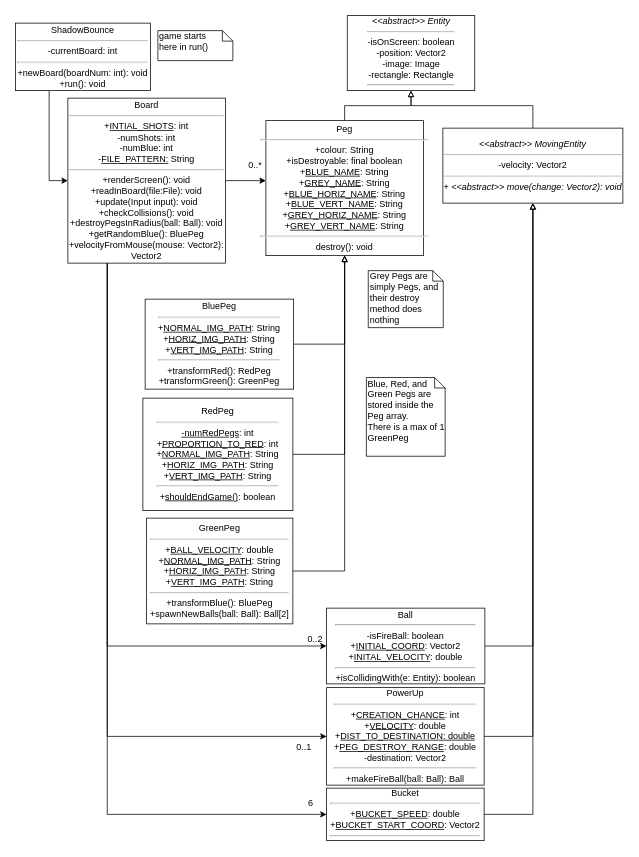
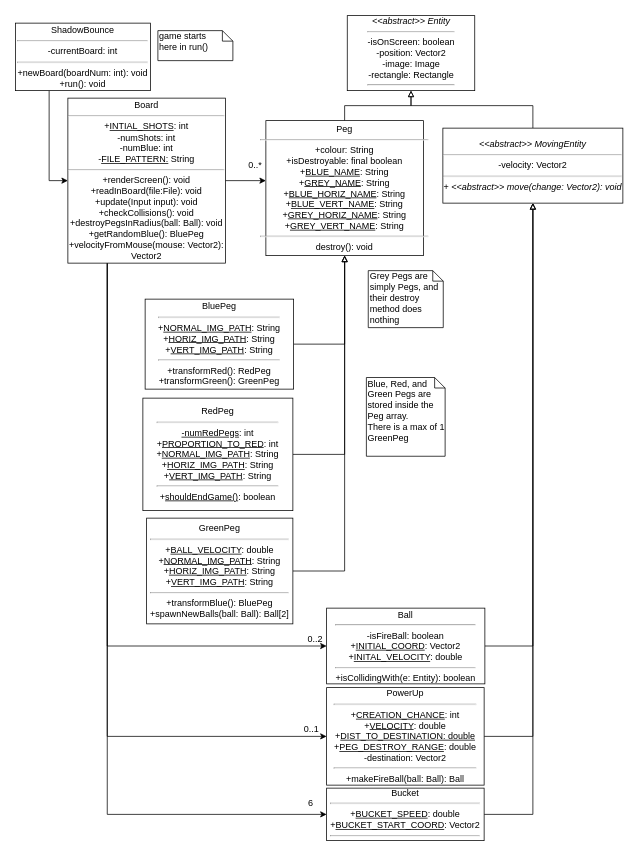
  <mxCell id="0" />
  <mxCell id="1" parent="0" />
  <mxCell id="2" value="" style="edgeStyle=orthogonalEdgeStyle;rounded=0;orthogonalLoop=1;jettySize=auto;html=1;" parent="1" source="6" target="8" edge="1"><mxGeometry relative="1" as="geometry"><Array as="points"><mxPoint x="230" y="164" /><mxPoint x="230" y="164" /></Array></mxGeometry></mxCell>
  <mxCell id="3" style="edgeStyle=orthogonalEdgeStyle;rounded=0;orthogonalLoop=1;jettySize=auto;html=1;exitX=0.25;exitY=1;exitDx=0;exitDy=0;entryX=0;entryY=0.5;entryDx=0;entryDy=0;endArrow=classic;endFill=1;" parent="1" source="6" target="24" edge="1"><mxGeometry relative="1" as="geometry" /></mxCell>
  <mxCell id="4" style="edgeStyle=orthogonalEdgeStyle;rounded=0;orthogonalLoop=1;jettySize=auto;html=1;exitX=0.25;exitY=1;exitDx=0;exitDy=0;entryX=0;entryY=0.5;entryDx=0;entryDy=0;endArrow=classic;endFill=1;" parent="1" source="6" target="17" edge="1"><mxGeometry relative="1" as="geometry" /></mxCell>
  <mxCell id="5" style="edgeStyle=orthogonalEdgeStyle;rounded=0;orthogonalLoop=1;jettySize=auto;html=1;exitX=0.25;exitY=1;exitDx=0;exitDy=0;entryX=0;entryY=0.5;entryDx=0;entryDy=0;endArrow=classic;endFill=1;" parent="1" source="6" target="22" edge="1"><mxGeometry relative="1" as="geometry" /></mxCell>
  <mxCell id="6" value="Board&lt;hr&gt;+&lt;u&gt;INTIAL_SHOTS&lt;/u&gt;: int&lt;br&gt;-numShots: int&lt;br&gt;-numBlue: int&lt;br&gt;-&lt;u&gt;FILE_PATTERN:&lt;/u&gt; String&lt;br&gt;&lt;hr&gt;+renderScreen(): void&lt;br&gt;+readInBoard(file:File): void&lt;br&gt;+update(Input input): void&lt;br&gt;+checkCollisions(): void&lt;br&gt;+destroyPegsInRadius(ball: Ball): void&lt;br&gt;+getRandomBlue(): BluePeg&lt;br&gt;+velocityFromMouse(mouse:&amp;nbsp;Vector2): Vector2" style="rounded=0;whiteSpace=wrap;html=1;" parent="1" vertex="1"><mxGeometry x="90" y="130" width="210" height="220" as="geometry" /></mxCell>
  <mxCell id="7" style="edgeStyle=orthogonalEdgeStyle;rounded=0;orthogonalLoop=1;jettySize=auto;html=1;exitX=0.5;exitY=0;exitDx=0;exitDy=0;entryX=0.5;entryY=1;entryDx=0;entryDy=0;endArrow=block;endFill=0;" edge="1" parent="1" source="8" target="11"><mxGeometry relative="1" as="geometry" /></mxCell>
  <mxCell id="8" value="Peg&lt;br&gt;&lt;hr&gt;+colour: String&lt;br&gt;+isDestroyable: final boolean&lt;br&gt;&lt;div style=&quot;direction: ltr&quot;&gt;&lt;div style=&quot;direction: ltr ; margin-top: 0in ; margin-left: 0in ; width: 2.328in&quot;&gt;&lt;div style=&quot;direction: ltr ; margin-top: 0in ; margin-left: 0in ; width: 2.328in&quot;&gt;&lt;p style=&quot;margin: 0in&quot;&gt;+&lt;u&gt;BLUE_NAME&lt;/u&gt;: String&lt;/p&gt;&lt;p style=&quot;margin: 0in&quot;&gt;+&lt;u&gt;GREY_NAME&lt;/u&gt;: String&lt;/p&gt;&lt;p style=&quot;margin: 0in&quot;&gt;+&lt;u&gt;BLUE_HORIZ_NAME&lt;/u&gt;: String&lt;/p&gt;&lt;p style=&quot;margin: 0in&quot;&gt;+&lt;u&gt;BLUE_VERT_NAME&lt;/u&gt;: String&lt;/p&gt;&lt;p style=&quot;margin: 0in&quot;&gt;+&lt;u&gt;GREY_HORIZ_NAME&lt;/u&gt;: String&lt;/p&gt;&lt;p style=&quot;margin: 0in&quot;&gt;+&lt;u&gt;GREY_VERT_NAME&lt;/u&gt;: String&lt;/p&gt;&lt;hr&gt;destroy(): void&lt;/div&gt;&lt;/div&gt;&lt;/div&gt;" style="rounded=0;whiteSpace=wrap;html=1;strokeColor=#000000;align=center;" parent="1" vertex="1"><mxGeometry x="354" y="160" width="210" height="180" as="geometry" /></mxCell>
  <mxCell id="9" style="edgeStyle=orthogonalEdgeStyle;rounded=0;orthogonalLoop=1;jettySize=auto;html=1;exitX=0;exitY=0.5;exitDx=0;exitDy=0;entryX=0.5;entryY=1;entryDx=0;entryDy=0;endArrow=block;endFill=0;" parent="1" source="10" target="8" edge="1"><mxGeometry relative="1" as="geometry" /></mxCell>
  <mxCell id="10" value="BluePeg&lt;hr&gt;+&lt;u&gt;NORMAL_IMG_PATH&lt;/u&gt;: String&lt;br&gt;+&lt;u&gt;HORIZ_IMG_PATH&lt;/u&gt;: String&lt;br&gt;+&lt;u&gt;VERT_IMG_PATH&lt;/u&gt;: String&lt;hr&gt;+transformRed(): RedPeg&lt;br&gt;+transformGreen(): GreenPeg" style="rounded=0;whiteSpace=wrap;html=1;direction=west;" parent="1" vertex="1"><mxGeometry x="193" y="398" width="198" height="120" as="geometry" /></mxCell>
  <mxCell id="11" value="&lt;i&gt;&amp;lt;&amp;lt;abstract&amp;gt;&amp;gt; Entity&lt;/i&gt;&lt;hr&gt;-isOnScreen: boolean&lt;br&gt;-position: Vector2&lt;br&gt;-image: Image&lt;br&gt;-rectangle: Rectangle&lt;hr&gt;" style="rounded=0;whiteSpace=wrap;html=1;" parent="1" vertex="1"><mxGeometry x="462.5" y="20" width="170" height="100" as="geometry" /></mxCell>
  <mxCell id="12" style="edgeStyle=orthogonalEdgeStyle;rounded=0;orthogonalLoop=1;jettySize=auto;html=1;exitX=1;exitY=0.5;exitDx=0;exitDy=0;entryX=0.5;entryY=1;entryDx=0;entryDy=0;endArrow=block;endFill=0;" parent="1" source="13" target="8" edge="1"><mxGeometry relative="1" as="geometry" /></mxCell>
  <mxCell id="13" value="RedPeg&lt;hr&gt;&lt;u&gt;-numRedPegs&lt;/u&gt;: int&lt;br&gt;+&lt;u&gt;PROPORTION_TO_RED&lt;/u&gt;: int&lt;br&gt;+&lt;u&gt;NORMAL_IMG_PATH&lt;/u&gt;: String&lt;br&gt;+&lt;u&gt;HORIZ_IMG_PATH&lt;/u&gt;: String&lt;br&gt;+&lt;u&gt;VERT_IMG_PATH&lt;/u&gt;: String&lt;br&gt;&lt;hr&gt;+&lt;u&gt;shouldEndGame()&lt;/u&gt;: boolean" style="rounded=0;whiteSpace=wrap;html=1;" parent="1" vertex="1"><mxGeometry x="190" y="530" width="200" height="150" as="geometry" /></mxCell>
  <mxCell id="14" style="edgeStyle=orthogonalEdgeStyle;rounded=0;orthogonalLoop=1;jettySize=auto;html=1;exitX=1;exitY=0.5;exitDx=0;exitDy=0;entryX=0.5;entryY=1;entryDx=0;entryDy=0;endArrow=block;endFill=0;" parent="1" source="15" target="8" edge="1"><mxGeometry relative="1" as="geometry" /></mxCell>
  <mxCell id="15" value="GreenPeg&lt;hr&gt;+&lt;u&gt;BALL_VELOCITY&lt;/u&gt;: double&lt;br&gt;+&lt;u&gt;NORMAL_IMG_PATH&lt;/u&gt;: String&lt;br&gt;+&lt;u&gt;HORIZ_IMG_PATH&lt;/u&gt;: String&lt;br&gt;+&lt;u&gt;VERT_IMG_PATH&lt;/u&gt;: String&lt;br&gt;&lt;hr&gt;+transformBlue(): BluePeg&lt;br&gt;+spawnNewBalls(ball: Ball): Ball[2]" style="rounded=0;whiteSpace=wrap;html=1;" parent="1" vertex="1"><mxGeometry x="195" y="690" width="195" height="141" as="geometry" /></mxCell>
  <mxCell id="16" style="edgeStyle=orthogonalEdgeStyle;rounded=0;orthogonalLoop=1;jettySize=auto;html=1;exitX=1;exitY=0.5;exitDx=0;exitDy=0;entryX=0.5;entryY=1;entryDx=0;entryDy=0;endArrow=block;endFill=0;" parent="1" source="17" target="20" edge="1"><mxGeometry relative="1" as="geometry" /></mxCell>
  <mxCell id="17" value="Ball&lt;hr&gt;-isFireBall: boolean&lt;br&gt;+&lt;u&gt;INITIAL_COORD&lt;/u&gt;: Vector2&lt;br&gt;+&lt;u&gt;INITAL_VELOCITY&lt;/u&gt;: double&lt;br&gt;&lt;hr&gt;+isCollidingWith(e: Entity): boolean" style="rounded=0;whiteSpace=wrap;html=1;" parent="1" vertex="1"><mxGeometry x="435" y="810" width="211" height="101" as="geometry" /></mxCell>
  <mxCell id="18" value="0..2" style="text;html=1;strokeColor=none;fillColor=none;align=center;verticalAlign=middle;whiteSpace=wrap;rounded=0;" parent="1" vertex="1"><mxGeometry x="400" y="840.5" width="40" height="20" as="geometry" /></mxCell>
  <mxCell id="19" style="edgeStyle=orthogonalEdgeStyle;rounded=0;orthogonalLoop=1;jettySize=auto;html=1;exitX=0.5;exitY=0;exitDx=0;exitDy=0;entryX=0.5;entryY=1;entryDx=0;entryDy=0;endArrow=block;endFill=0;" edge="1" parent="1" source="20" target="11"><mxGeometry relative="1" as="geometry"><Array as="points"><mxPoint x="710" y="140" /><mxPoint x="548" y="140" /></Array></mxGeometry></mxCell>
  <mxCell id="20" value="&lt;i&gt;&amp;lt;&amp;lt;abstract&amp;gt;&amp;gt; MovingEntity&lt;/i&gt;&lt;hr&gt;-velocity: Vector2&lt;hr&gt;+&lt;i&gt; &amp;lt;&amp;lt;abstract&amp;gt;&amp;gt;&amp;nbsp;move(change: Vector2): void&lt;/i&gt;" style="rounded=0;whiteSpace=wrap;html=1;" parent="1" vertex="1"><mxGeometry x="590" y="170" width="240" height="100" as="geometry" /></mxCell>
  <mxCell id="21" style="edgeStyle=orthogonalEdgeStyle;rounded=0;orthogonalLoop=1;jettySize=auto;html=1;exitX=1;exitY=0.5;exitDx=0;exitDy=0;entryX=0.5;entryY=1;entryDx=0;entryDy=0;endArrow=block;endFill=0;" parent="1" source="22" target="20" edge="1"><mxGeometry relative="1" as="geometry" /></mxCell>
  <mxCell id="22" value="PowerUp&lt;hr&gt;+&lt;u&gt;CREATION_CHANCE&lt;/u&gt;: int&lt;br&gt;+&lt;u&gt;VELOCITY&lt;/u&gt;: double&lt;br&gt;+&lt;u&gt;DIST_TO_DESTINATION: double&lt;br&gt;&lt;/u&gt;+&lt;u&gt;PEG_DESTROY_RANGE&lt;/u&gt;: double&lt;br&gt;-destination: Vector2&lt;br&gt;&lt;hr&gt;+makeFireBall(ball: Ball): Ball" style="rounded=0;whiteSpace=wrap;html=1;" parent="1" vertex="1"><mxGeometry x="435" y="916" width="210" height="130" as="geometry" /></mxCell>
  <mxCell id="23" style="edgeStyle=orthogonalEdgeStyle;rounded=0;orthogonalLoop=1;jettySize=auto;html=1;exitX=1;exitY=0.5;exitDx=0;exitDy=0;entryX=0.5;entryY=1;entryDx=0;entryDy=0;endArrow=block;endFill=0;" parent="1" source="24" target="20" edge="1"><mxGeometry relative="1" as="geometry" /></mxCell>
  <mxCell id="24" value="Bucket&lt;hr&gt;+&lt;u&gt;BUCKET_SPEED&lt;/u&gt;: double&lt;br&gt;+&lt;u&gt;BUCKET_START_COORD&lt;/u&gt;: Vector2&lt;br&gt;&lt;hr&gt;" style="rounded=0;whiteSpace=wrap;html=1;" parent="1" vertex="1"><mxGeometry x="435" y="1050" width="210" height="70" as="geometry" /></mxCell>
- <mxCell id="25" value="0..1" style="text;html=1;strokeColor=none;fillColor=none;align=center;verticalAlign=middle;whiteSpace=wrap;rounded=0;" parent="1" vertex="1"><mxGeometry x="385" y="986" width="40" height="20" as="geometry" /></mxCell>
+ <mxCell id="25" value="0..1" style="text;html=1;strokeColor=none;fillColor=none;align=center;verticalAlign=middle;whiteSpace=wrap;rounded=0;" parent="1" vertex="1"><mxGeometry x="395" y="961" width="40" height="20" as="geometry" /></mxCell>
  <mxCell id="26" value="6" style="text;html=1;strokeColor=none;fillColor=none;align=center;verticalAlign=middle;whiteSpace=wrap;rounded=0;" parent="1" vertex="1"><mxGeometry x="394" y="1060" width="40" height="20" as="geometry" /></mxCell>
  <mxCell id="27" value="0..*" style="text;html=1;strokeColor=none;fillColor=none;align=center;verticalAlign=middle;whiteSpace=wrap;rounded=0;" parent="1" vertex="1"><mxGeometry x="320" y="210" width="40" height="20" as="geometry" /></mxCell>
  <mxCell id="28" style="edgeStyle=orthogonalEdgeStyle;rounded=0;orthogonalLoop=1;jettySize=auto;html=1;exitX=0.25;exitY=1;exitDx=0;exitDy=0;entryX=0;entryY=0.5;entryDx=0;entryDy=0;endArrow=classic;endFill=1;" parent="1" source="29" target="6" edge="1"><mxGeometry relative="1" as="geometry" /></mxCell>
  <mxCell id="29" value="ShadowBounce&lt;br&gt;&lt;hr&gt;-currentBoard: int&lt;hr&gt;+newBoard(boardNum: int): void&lt;br&gt;+run(): void" style="rounded=0;whiteSpace=wrap;html=1;" parent="1" vertex="1"><mxGeometry x="20" y="30" width="180" height="90" as="geometry" /></mxCell>
  <mxCell id="30" value="Blue, Red, and Green Pegs are stored inside the Peg array.&lt;br&gt;There is a max of 1 GreenPeg" style="shape=note;whiteSpace=wrap;html=1;size=14;verticalAlign=top;align=left;spacingTop=-6;" vertex="1" parent="1"><mxGeometry x="488" y="502.5" width="105" height="105" as="geometry" /></mxCell>
  <mxCell id="31" value="&lt;span style=&quot;text-align: center&quot;&gt;&lt;font style=&quot;font-size: 12px&quot;&gt;game starts &lt;br&gt;here in run()&lt;/font&gt;&lt;/span&gt;" style="shape=note;whiteSpace=wrap;html=1;size=14;verticalAlign=top;align=left;spacingTop=-6;" vertex="1" parent="1"><mxGeometry x="210" y="40" width="100" height="40" as="geometry" /></mxCell>
  <mxCell id="32" value="Grey Pegs are simply Pegs, and their destroy method does nothing" style="shape=note;whiteSpace=wrap;html=1;size=14;verticalAlign=top;align=left;spacingTop=-6;" vertex="1" parent="1"><mxGeometry x="490.5" y="360" width="100" height="76" as="geometry" /></mxCell>
